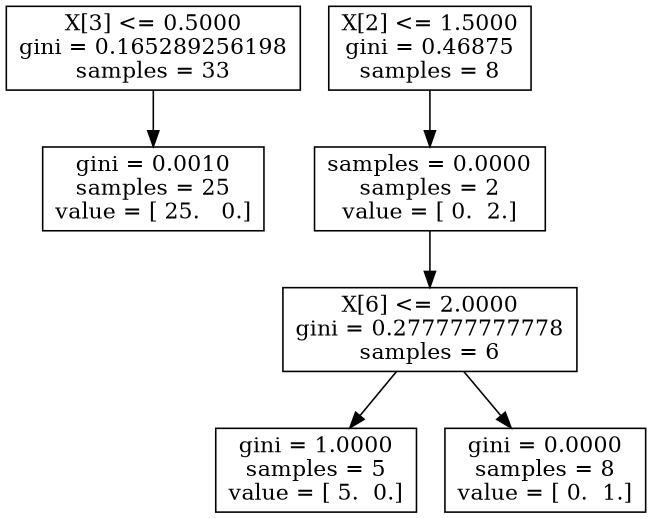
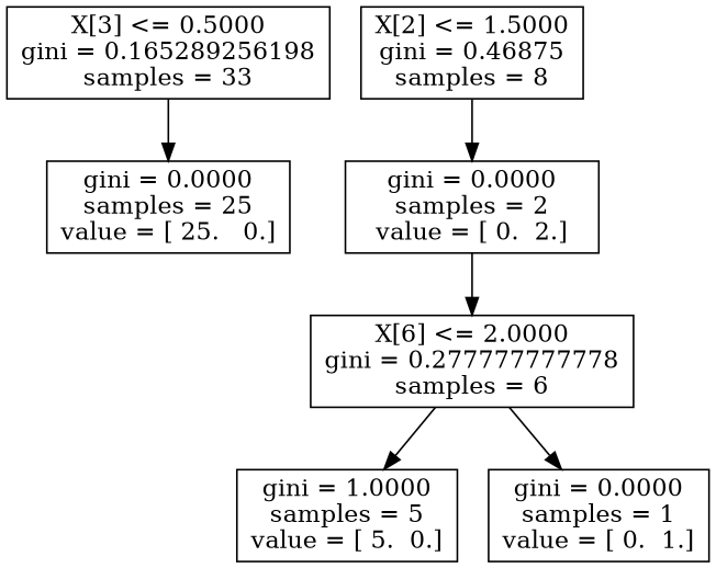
  digraph {
    node [shape=box]
    n1 [label="X[3] <= 0.5000\ngini = 0.165289256198\nsamples = 33"]
-   n2 [label="gini = 0.0010\nsamples = 25\nvalue = [ 25.   0.]"]
+   n2 [label="gini = 0.0000\nsamples = 25\nvalue = [ 25.   0.]"]
    n3 [label="X[2] <= 1.5000\ngini = 0.46875\nsamples = 8"]
-   n4 [label="samples = 0.0000\nsamples = 2\nvalue = [ 0.  2.]"]
+   n4 [label="gini = 0.0000\nsamples = 2\nvalue = [ 0.  2.]"]
    n5 [label="X[6] <= 2.0000\ngini = 0.277777777778\nsamples = 6"]
    n6 [label="gini = 1.0000\nsamples = 5\nvalue = [ 5.  0.]"]
-   n7 [label="gini = 0.0000\nsamples = 8\nvalue = [ 0.  1.]"]
+   n7 [label="gini = 0.0000\nsamples = 1\nvalue = [ 0.  1.]"]
    n1 -> n2
    n3 -> n4
    n4 -> n5
    n5 -> n6
    n5 -> n7
  }
